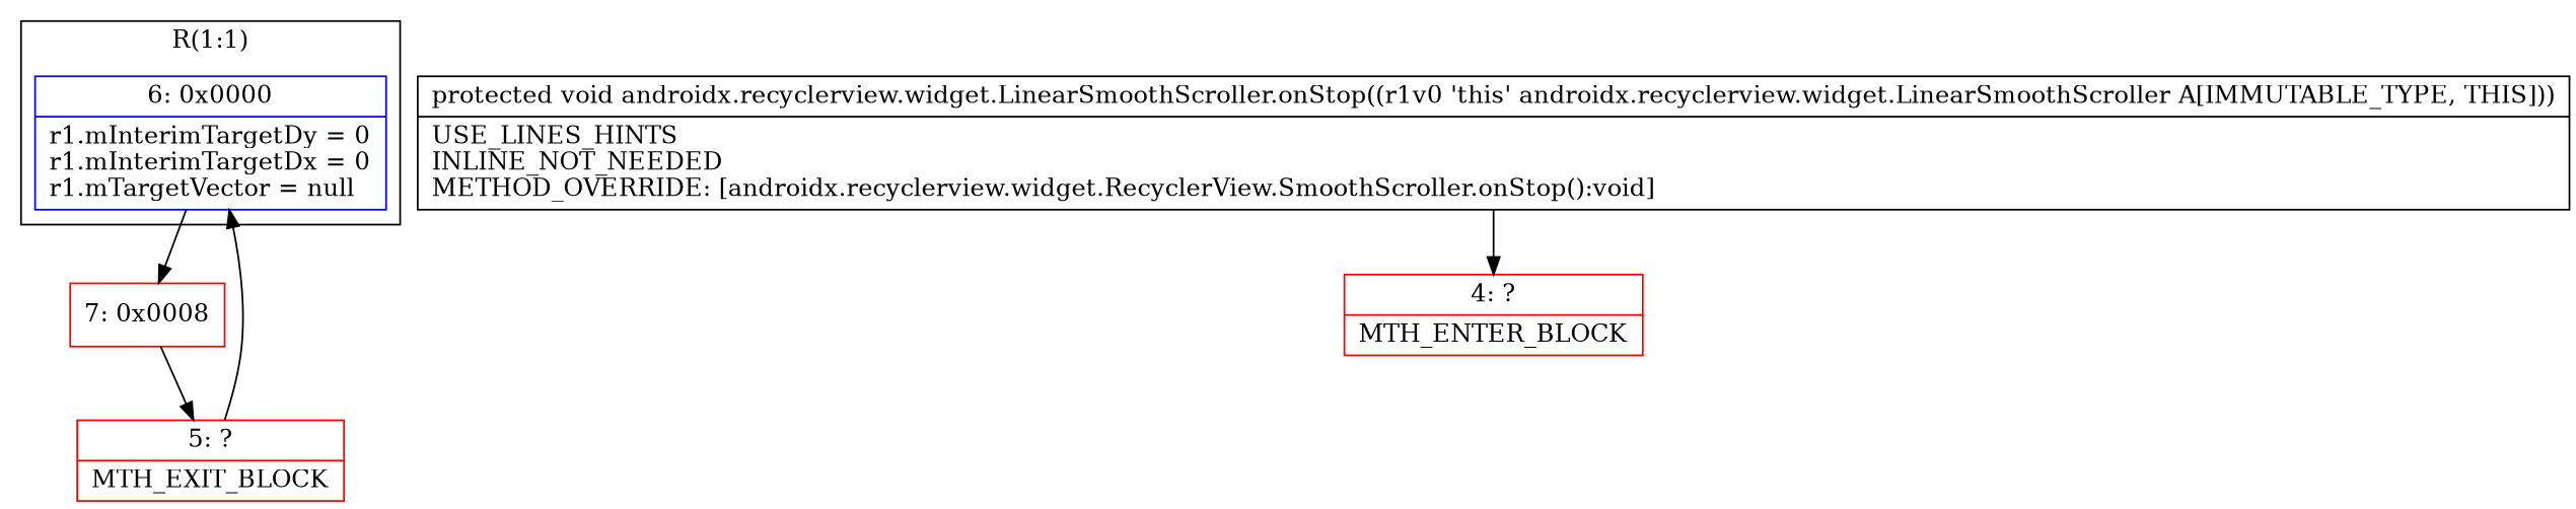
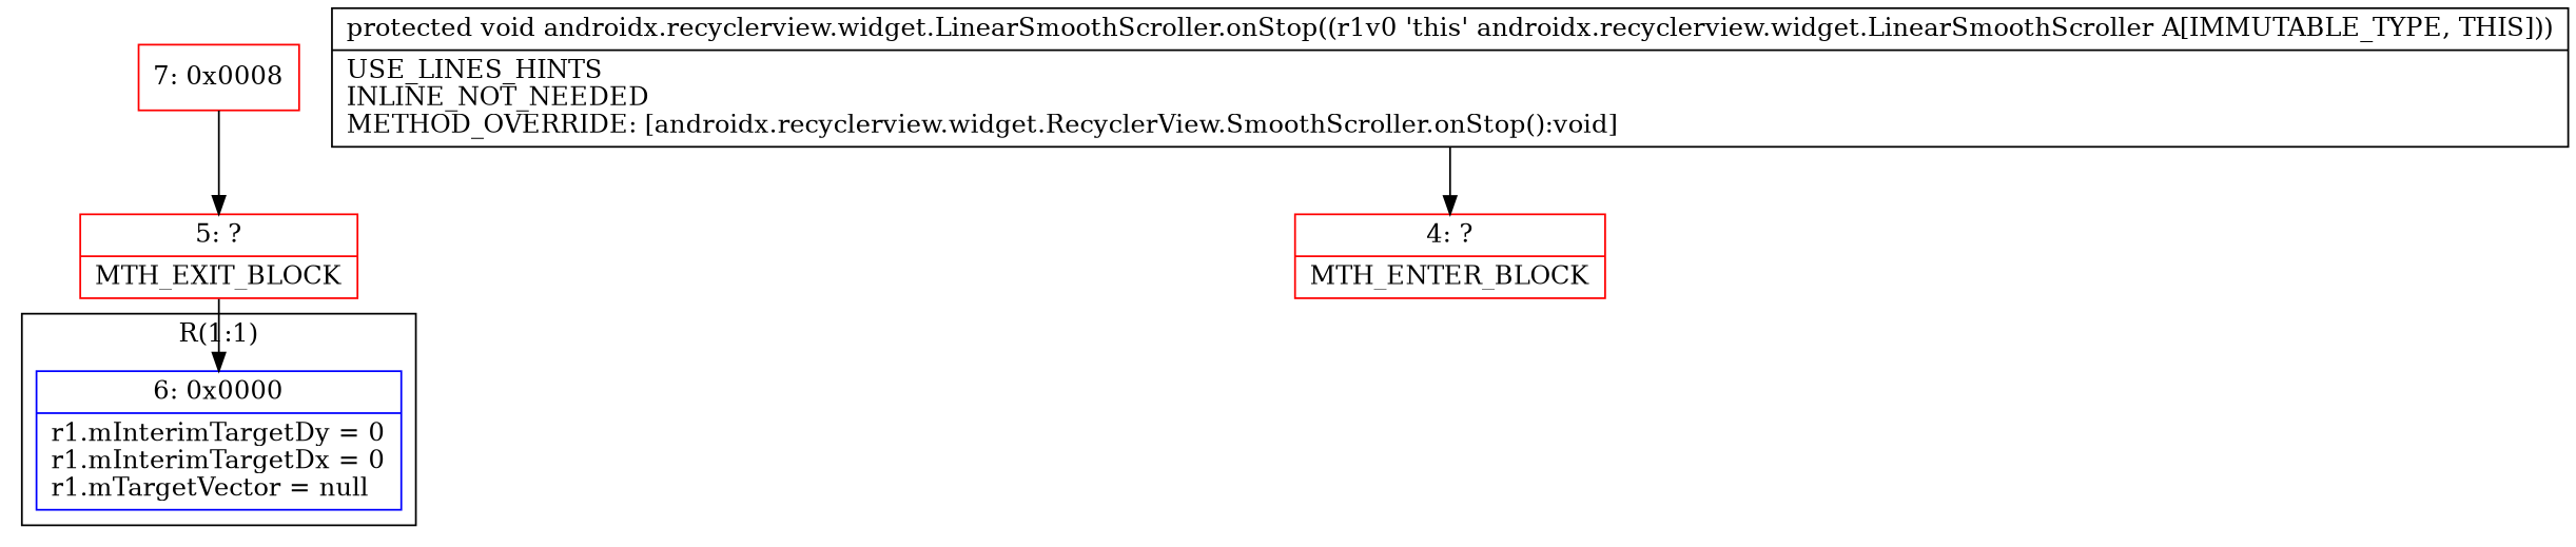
  digraph {
    node [color=red shape=record]
    n1 [color=blue label="{6\:\ 0x0000|r1.mInterimTargetDy = 0\lr1.mInterimTargetDx = 0\lr1.mTargetVector = null\l}"]
    n2 [label="{7\:\ 0x0008}"]
    n3 [label="{5\:\ ?|MTH_EXIT_BLOCK\l}"]
    n4 [label="{4\:\ ?|MTH_ENTER_BLOCK\l}"]
    n5 [label="{protected void androidx.recyclerview.widget.LinearSmoothScroller.onStop((r1v0 'this' androidx.recyclerview.widget.LinearSmoothScroller A[IMMUTABLE_TYPE, THIS]))  | USE_LINES_HINTS\lINLINE_NOT_NEEDED\lMETHOD_OVERRIDE: [androidx.recyclerview.widget.RecyclerView.SmoothScroller.onStop():void]\l}" color=""]
    subgraph cluster_1 {
      label="R(1:1)"
      n1
    }
-   n1 -> n2
    n2 -> n3
    n3 -> n1
    n5 -> n4
  }
